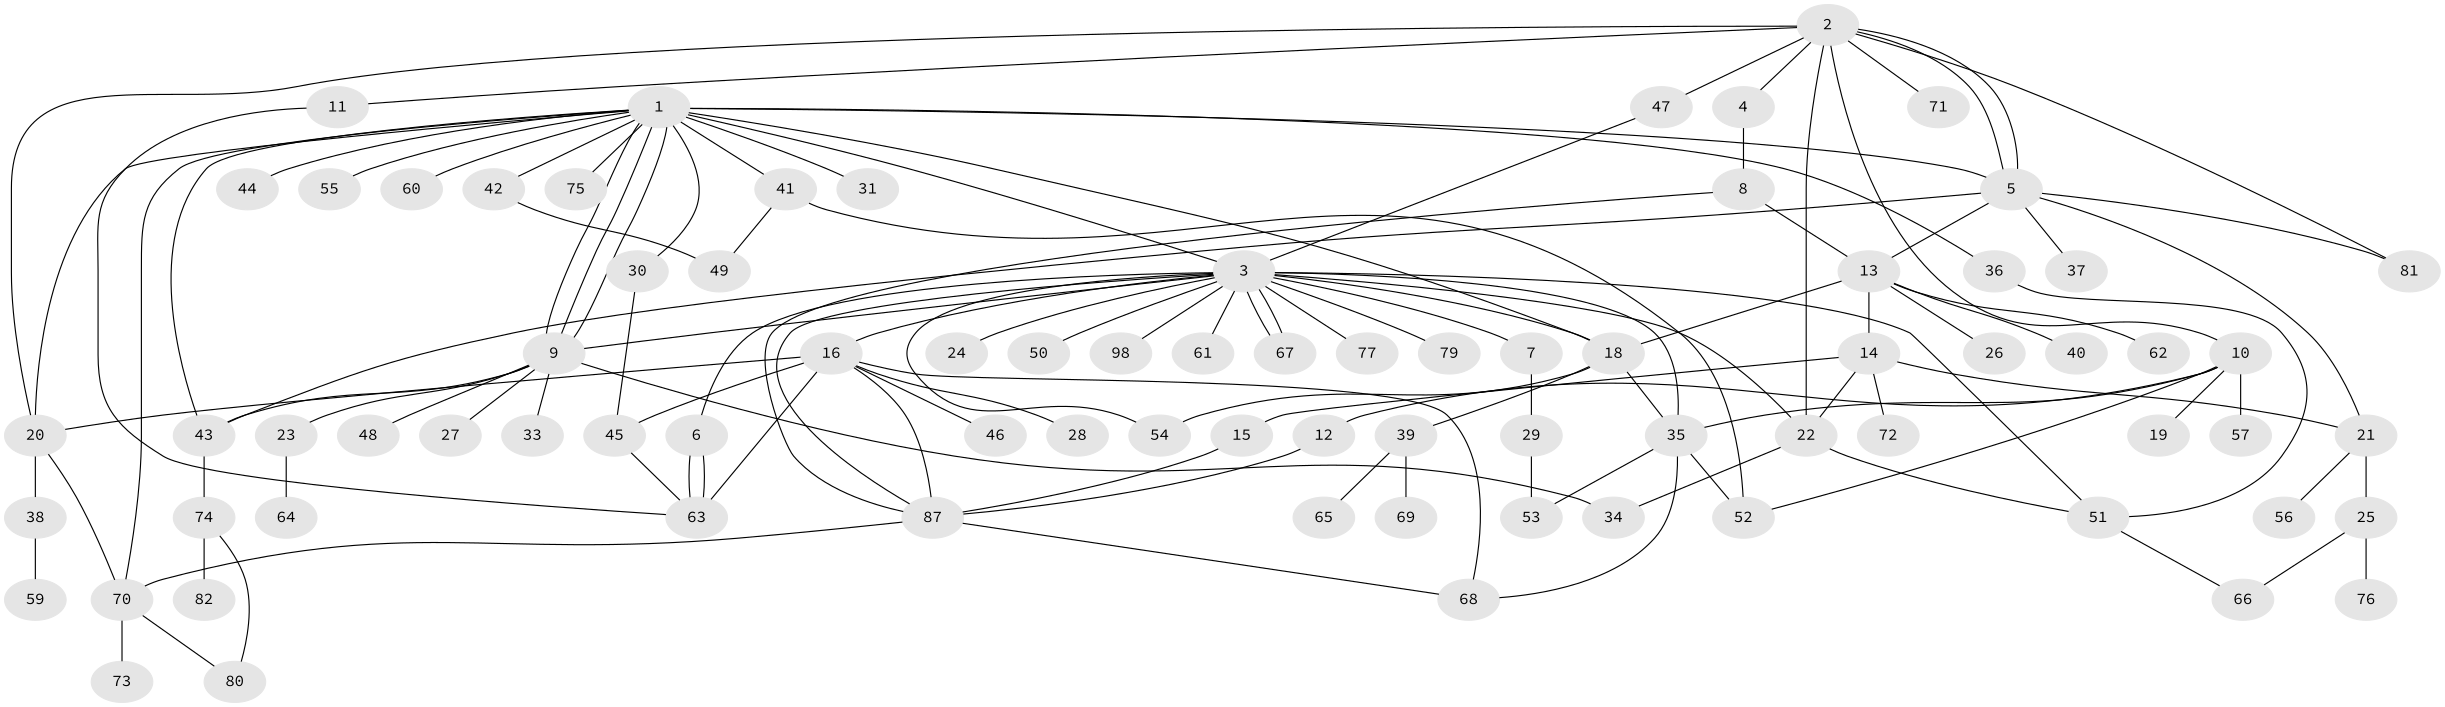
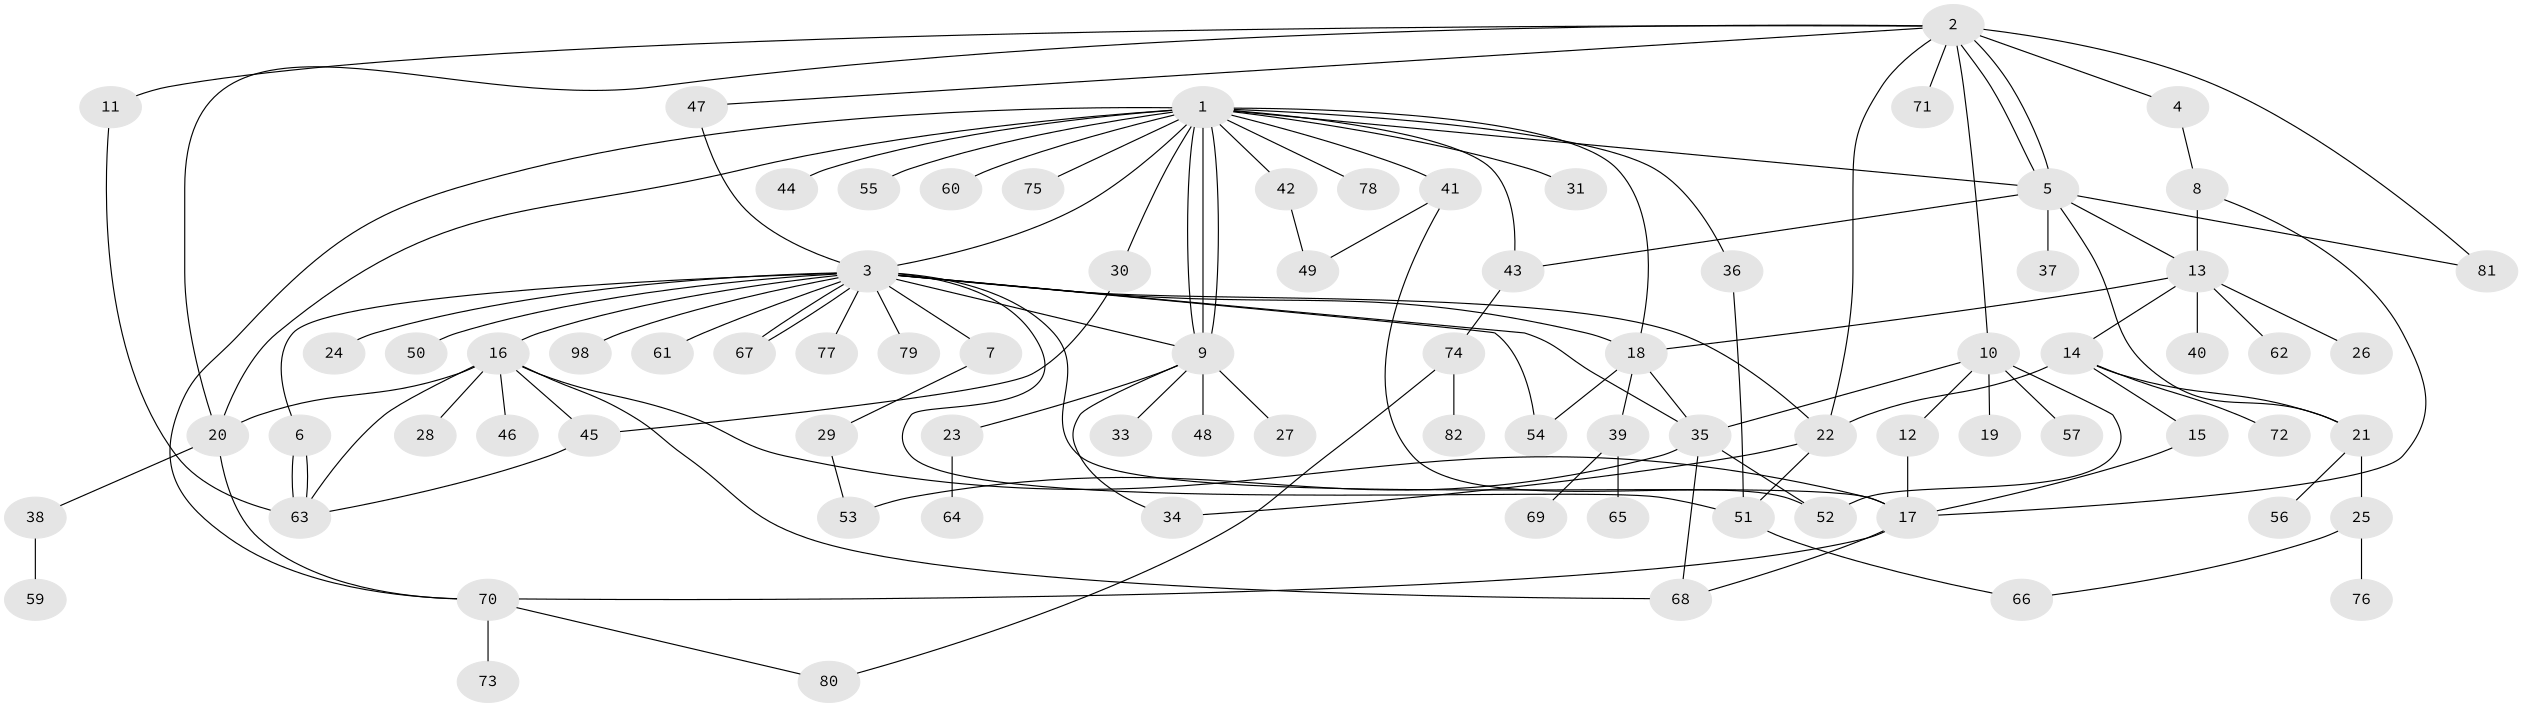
  graph {
    fontname="Source Code Pro"
    node [color=gray90 fontname="Source Code Pro" style=filled]
    edge [fontname="Source Code Pro"]
    1
    3
    5
    9
    18
    20
    30
    31
    36
    41
    42
    43
    44
    55
    60
    70
    75
+   78
    2
    4
    10
    11
    22
    47
    71
    81
    6
    7
    16
-   17 [label=87]
+   17
    24
    35
    50
    51
    54
    n36 [label=98]
    61
    67
    77
    79
    13
    21
    37
    23
    27
    33
    34
    48
    39
    38
    45
    52
    49
    74
    73
    80
    8
    12
    19
    57
    63
    29
    28
    46
    68
    53
    66
    14
    26
    40
    62
    25
    56
    64
    15
    72
    65
    69
    59
    76
    82
    1 -- 3
    1 -- 5
    1 -- 9
    1 -- 9
    1 -- 9
    1 -- 18
    1 -- 20
    1 -- 30
    1 -- 31
    1 -- 36
    1 -- 41
    1 -- 42
    1 -- 43
    1 -- 44
    1 -- 55
    1 -- 60
    1 -- 70
    1 -- 75
+   1 -- 78
    3 -- 9
    3 -- 18
    3 -- 22
    3 -- 6
    3 -- 7
    3 -- 16
    3 -- 17
    3 -- 24
    3 -- 35
    3 -- 50
    3 -- 51
    3 -- 54
    3 -- n36
    3 -- 61
    3 -- 67
    3 -- 67
    3 -- 77
    3 -- 79
    5 -- 43
    5 -- 81
    5 -- 13
    5 -- 21
    5 -- 37
-   9 -- 43
    9 -- 23
    9 -- 27
    9 -- 33
    9 -- 34
    9 -- 48
    18 -- 35
    18 -- 54
    18 -- 39
    20 -- 70
    20 -- 38
    30 -- 45
    36 -- 51
    41 -- 52
    41 -- 49
    42 -- 49
    43 -- 74
    70 -- 73
    70 -- 80
    2 -- 5
    2 -- 5
    2 -- 20
    2 -- 4
    2 -- 10
    2 -- 11
    2 -- 22
    2 -- 47
    2 -- 71
    2 -- 81
    4 -- 8
    10 -- 35
    10 -- 52
    10 -- 12
    10 -- 19
    10 -- 57
    11 -- 63
    22 -- 51
    22 -- 34
    47 -- 3
    6 -- 63
    6 -- 63
    7 -- 29
    16 -- 20
    16 -- 17
    16 -- 45
    16 -- 63
    16 -- 28
    16 -- 46
    16 -- 68
    17 -- 70
    17 -- 68
    35 -- 52
    35 -- 68
    35 -- 53
    51 -- 66
    13 -- 18
    13 -- 14
    13 -- 26
    13 -- 40
    13 -- 62
    21 -- 25
    21 -- 56
    23 -- 64
    39 -- 65
    39 -- 69
    38 -- 59
    45 -- 63
    74 -- 80
    74 -- 82
    8 -- 17
    8 -- 13
    12 -- 17
    29 -- 53
    14 -- 22
    14 -- 21
    14 -- 15
    14 -- 72
    25 -- 66
    25 -- 76
    15 -- 17
  }
